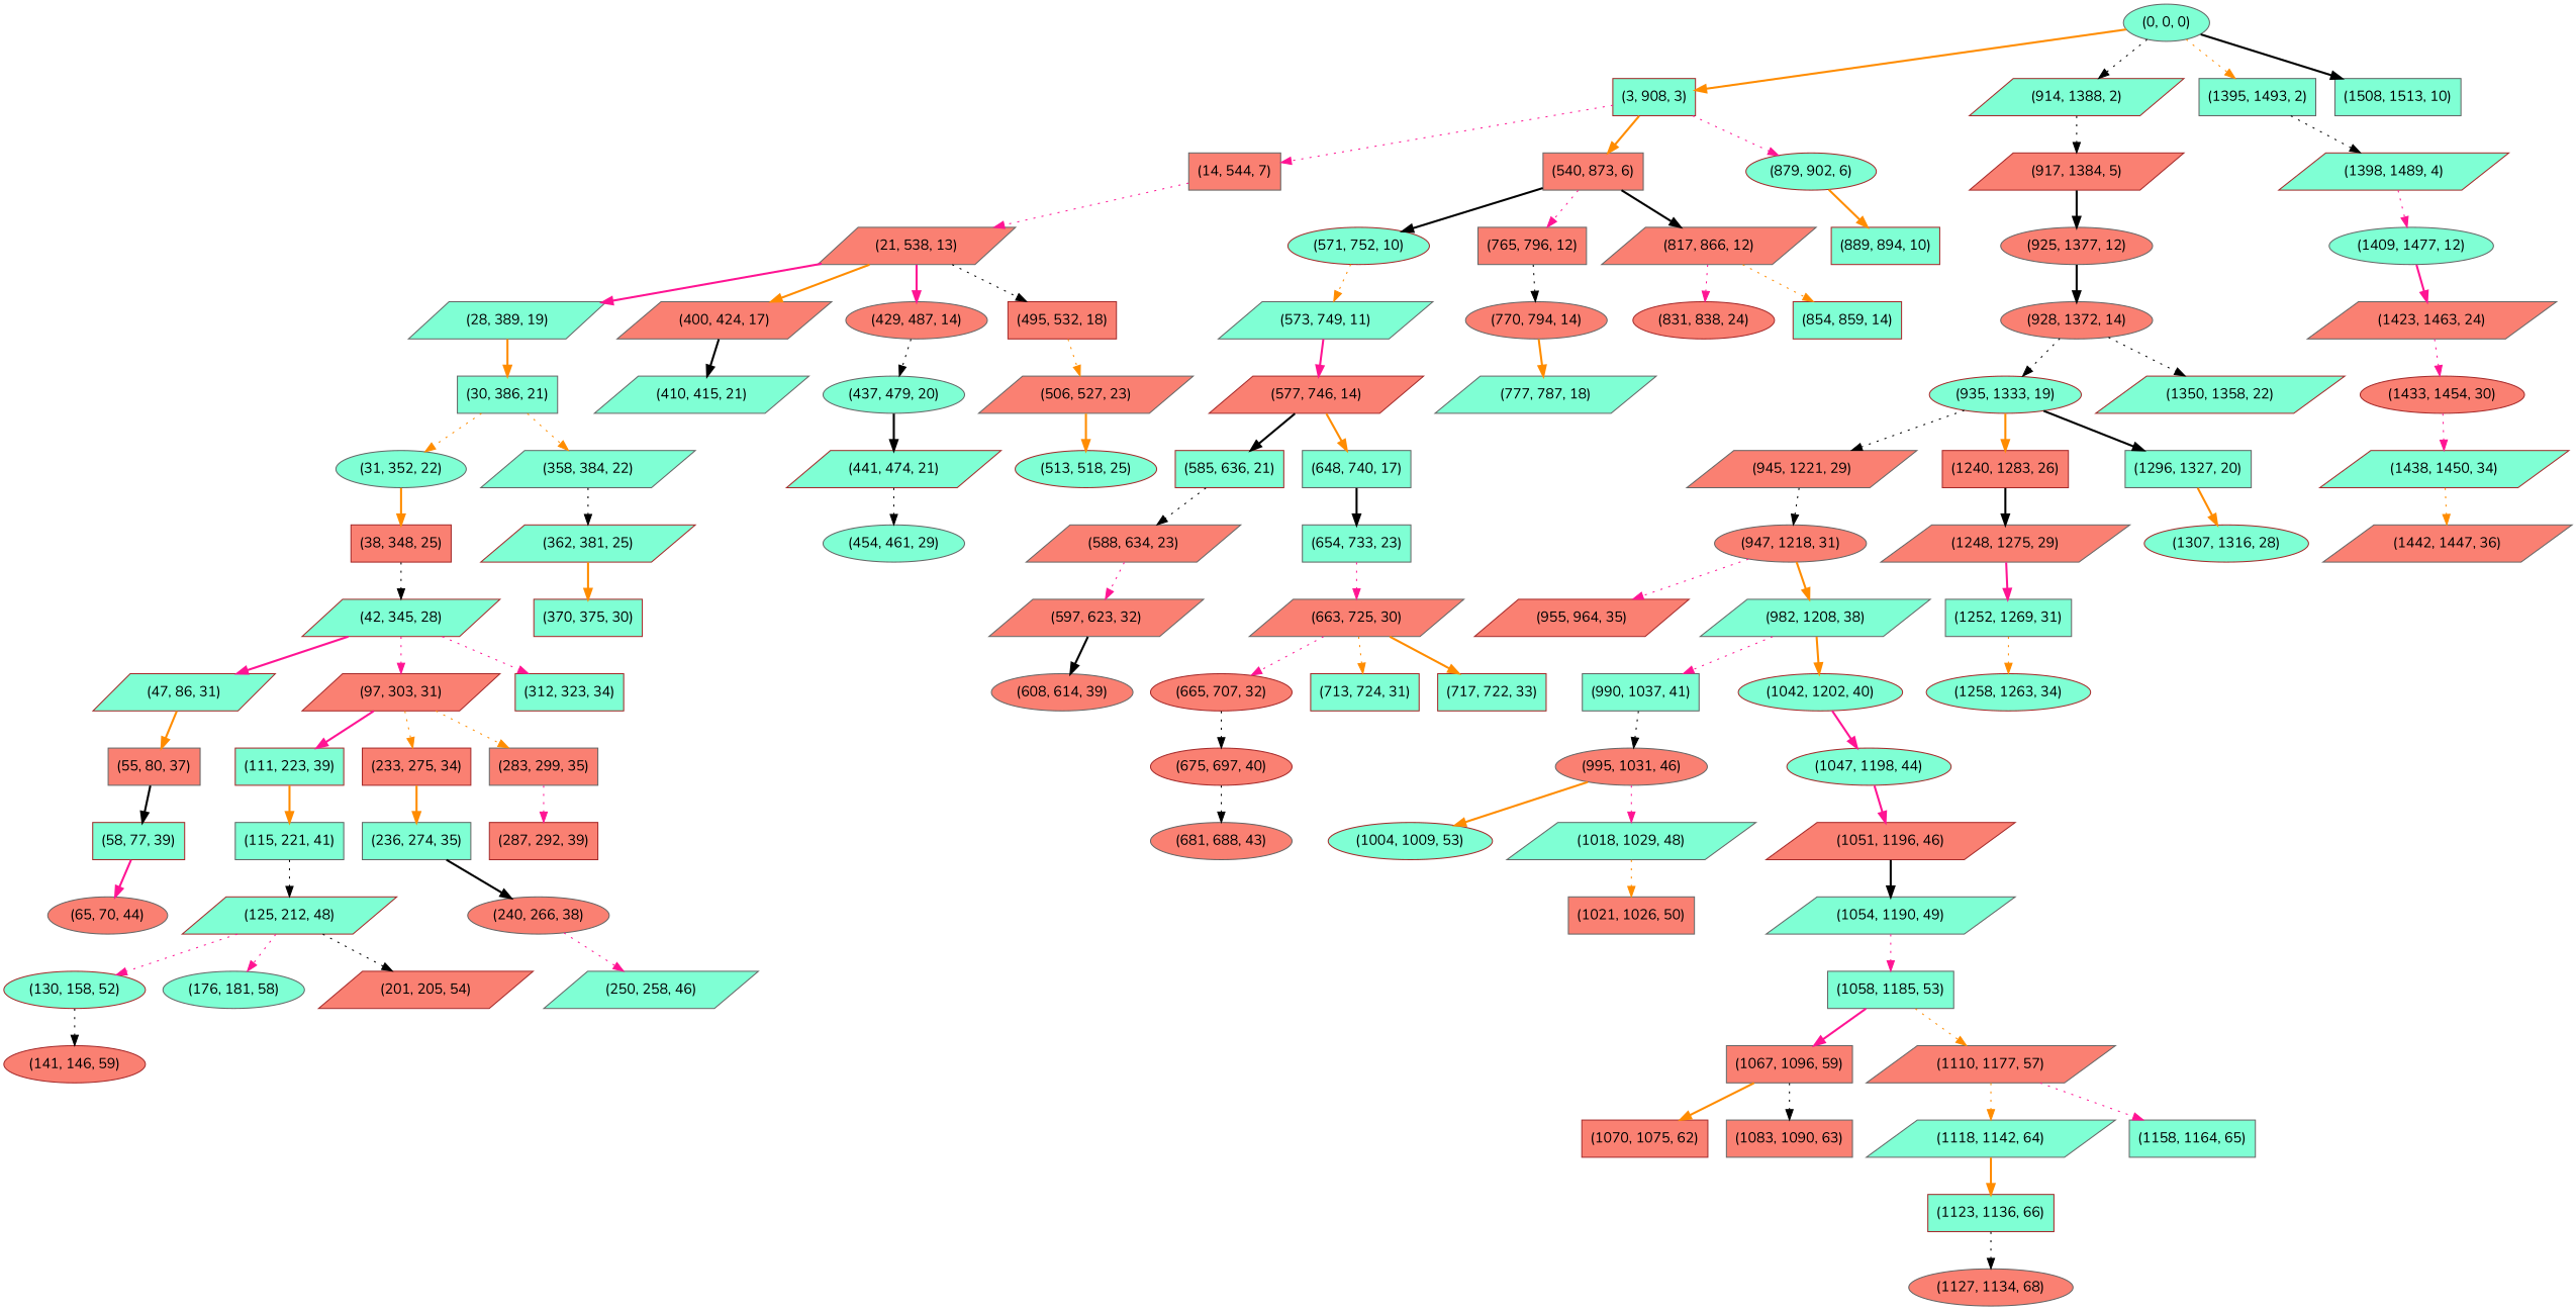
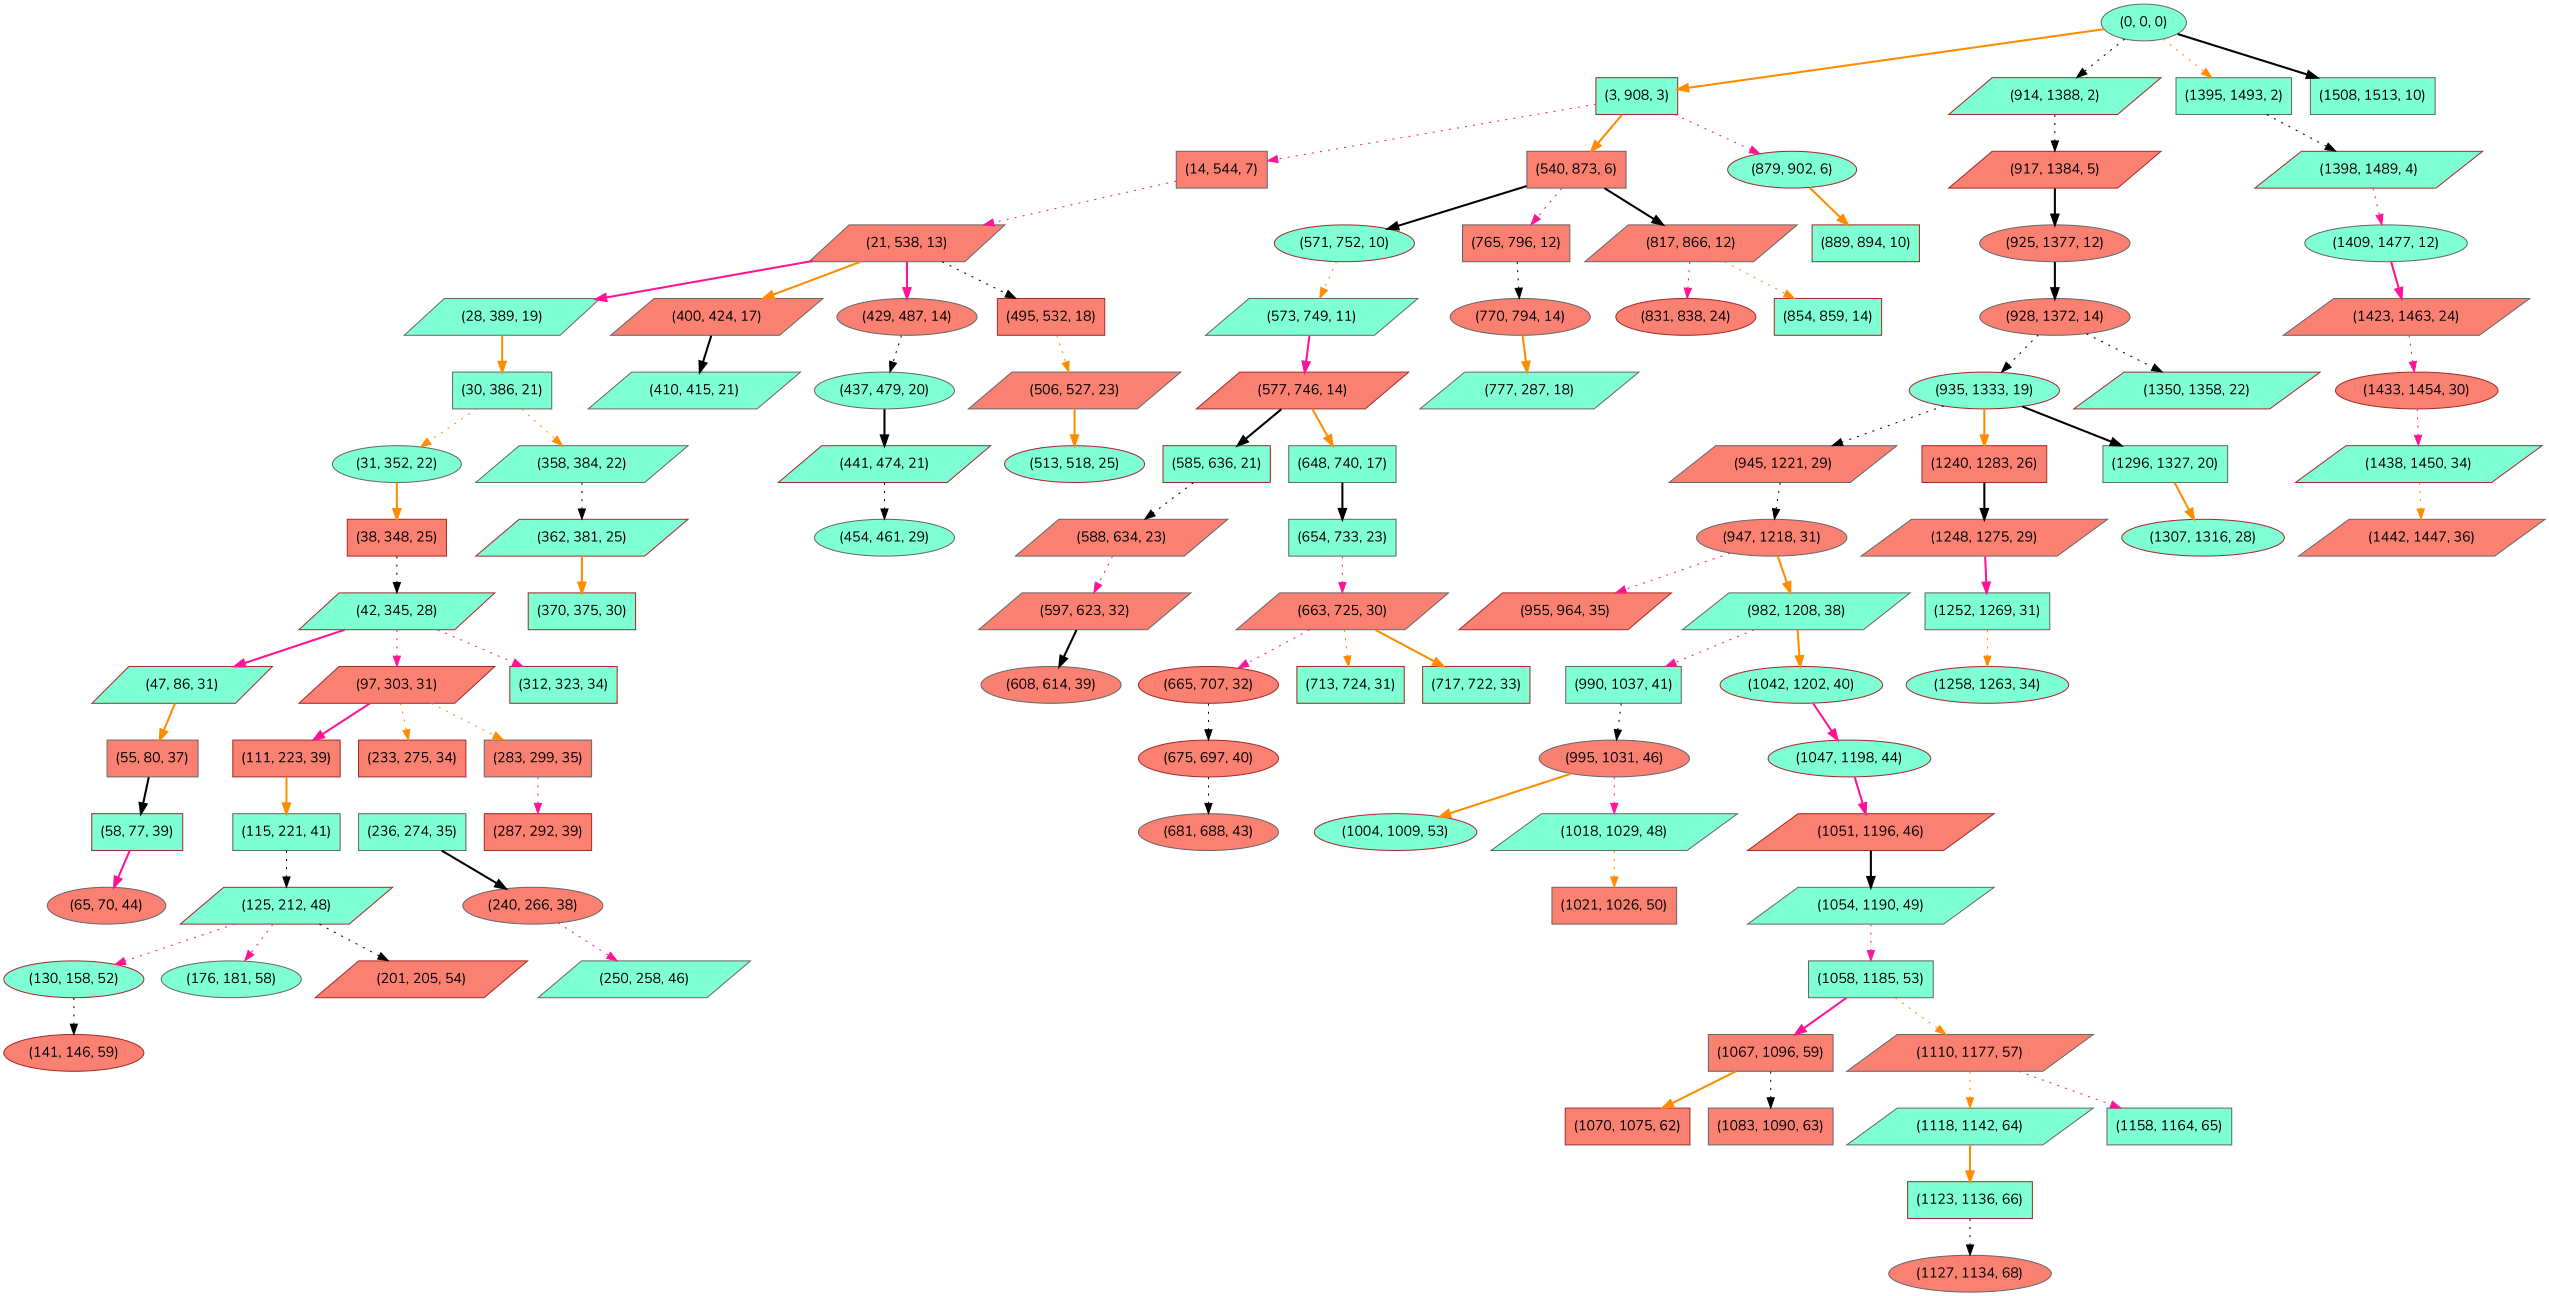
  digraph {
    fontname=Nunito
    node [color=gray40 fillcolor=aquamarine fontname=Nunito shape=box style=filled]
    edge [color=black fontname=Nunito style=dotted]
    "(0, 0, 0)" [shape=ellipse]
    "(3, 908, 3)" [color=brown]
    "(914, 1388, 2)" [color=brown shape=parallelogram]
    "(1395, 1493, 2)"
    "(1508, 1513, 10)"
    "(14, 544, 7)" [fillcolor=salmon]
    n7 [fillcolor=salmon label="(540, 873, 6)"]
    "(879, 902, 6)" [color=brown shape=ellipse]
    "(917, 1384, 5)" [color=brown fillcolor=salmon shape=parallelogram]
    "(1398, 1489, 4)" [color=brown shape=parallelogram]
    "(21, 538, 13)" [fillcolor=salmon shape=parallelogram]
    "(571, 752, 10)" [color=brown shape=ellipse]
    "(765, 796, 12)" [fillcolor=salmon]
    "(817, 866, 12)" [fillcolor=salmon shape=parallelogram]
    "(889, 894, 10)" [color=brown]
    "(28, 389, 19)" [shape=parallelogram]
    "(400, 424, 17)" [fillcolor=salmon shape=parallelogram]
    "(429, 487, 14)" [fillcolor=salmon shape=ellipse]
    "(495, 532, 18)" [color=brown fillcolor=salmon]
    "(30, 386, 21)"
    "(410, 415, 21)" [shape=parallelogram]
    "(437, 479, 20)" [shape=ellipse]
    "(506, 527, 23)" [fillcolor=salmon shape=parallelogram]
    "(31, 352, 22)" [shape=ellipse]
    "(358, 384, 22)" [shape=parallelogram]
    "(38, 348, 25)" [color=brown fillcolor=salmon]
    "(362, 381, 25)" [color=brown shape=parallelogram]
    "(42, 345, 28)" [color=brown shape=parallelogram]
    "(47, 86, 31)" [color=brown shape=parallelogram]
    "(97, 303, 31)" [color=brown fillcolor=salmon shape=parallelogram]
    "(312, 323, 34)" [color=brown]
    "(55, 80, 37)" [fillcolor=salmon]
-   "(111, 223, 39)" [color=brown]
+   "(111, 223, 39)" [color=brown fillcolor=salmon]
    "(233, 275, 34)" [color=brown fillcolor=salmon]
    "(283, 299, 35)" [fillcolor=salmon]
    "(58, 77, 39)" [color=brown]
    "(65, 70, 44)" [fillcolor=salmon shape=ellipse]
    "(115, 221, 41)"
    "(236, 274, 35)"
    "(287, 292, 39)" [color=brown fillcolor=salmon]
    "(125, 212, 48)" [color=brown shape=parallelogram]
    "(130, 158, 52)" [color=brown shape=ellipse]
    "(176, 181, 58)" [shape=ellipse]
    "(201, 205, 54)" [color=brown fillcolor=salmon shape=parallelogram]
    "(141, 146, 59)" [color=brown fillcolor=salmon shape=ellipse]
    "(240, 266, 38)" [fillcolor=salmon shape=ellipse]
    "(250, 258, 46)" [shape=parallelogram]
    "(370, 375, 30)" [color=brown]
    "(441, 474, 21)" [color=brown shape=parallelogram]
    "(454, 461, 29)" [shape=ellipse]
    "(513, 518, 25)" [color=brown shape=ellipse]
    "(573, 749, 11)" [shape=parallelogram]
    "(770, 794, 14)" [fillcolor=salmon shape=ellipse]
    "(831, 838, 24)" [color=brown fillcolor=salmon shape=ellipse]
    "(854, 859, 14)" [color=brown]
    "(577, 746, 14)" [color=brown fillcolor=salmon shape=parallelogram]
    "(585, 636, 21)" [color=brown]
    "(648, 740, 17)"
    "(588, 634, 23)" [fillcolor=salmon shape=parallelogram]
    "(654, 733, 23)"
    "(597, 623, 32)" [fillcolor=salmon shape=parallelogram]
    "(608, 614, 39)" [fillcolor=salmon shape=ellipse]
    "(663, 725, 30)" [fillcolor=salmon shape=parallelogram]
    "(665, 707, 32)" [color=brown fillcolor=salmon shape=ellipse]
    "(713, 724, 31)" [color=brown]
    "(717, 722, 33)" [color=brown]
    "(675, 697, 40)" [color=brown fillcolor=salmon shape=ellipse]
    "(681, 688, 43)" [fillcolor=salmon shape=ellipse]
-   "(777, 787, 18)" [shape=parallelogram]
+   "(777, 787, 18)" [shape=parallelogram label="(777, 287, 18)"]
    "(925, 1377, 12)" [fillcolor=salmon shape=ellipse]
    "(928, 1372, 14)" [fillcolor=salmon shape=ellipse]
    "(935, 1333, 19)" [color=brown shape=ellipse]
    "(1350, 1358, 22)" [color=brown shape=parallelogram]
    "(945, 1221, 29)" [fillcolor=salmon shape=parallelogram]
    "(1240, 1283, 26)" [color=brown fillcolor=salmon]
    "(1296, 1327, 20)"
    "(947, 1218, 31)" [fillcolor=salmon shape=ellipse]
    "(1248, 1275, 29)" [fillcolor=salmon shape=parallelogram]
    "(1307, 1316, 28)" [color=brown shape=ellipse]
    "(955, 964, 35)" [color=brown fillcolor=salmon shape=parallelogram]
    "(982, 1208, 38)" [shape=parallelogram]
    "(990, 1037, 41)"
    "(1042, 1202, 40)" [color=brown shape=ellipse]
    "(995, 1031, 46)" [fillcolor=salmon shape=ellipse]
    "(1047, 1198, 44)" [color=brown shape=ellipse]
    "(1004, 1009, 53)" [color=brown shape=ellipse]
    "(1018, 1029, 48)" [shape=parallelogram]
    "(1021, 1026, 50)" [fillcolor=salmon]
    "(1051, 1196, 46)" [color=brown fillcolor=salmon shape=parallelogram]
    "(1054, 1190, 49)" [shape=parallelogram]
    "(1058, 1185, 53)"
    "(1067, 1096, 59)" [fillcolor=salmon]
    "(1110, 1177, 57)" [fillcolor=salmon shape=parallelogram]
    "(1070, 1075, 62)" [color=brown fillcolor=salmon]
    "(1083, 1090, 63)" [fillcolor=salmon]
    "(1118, 1142, 64)" [shape=parallelogram]
    "(1158, 1164, 65)"
    "(1123, 1136, 66)" [color=brown]
    "(1127, 1134, 68)" [fillcolor=salmon shape=ellipse]
    "(1252, 1269, 31)"
    "(1258, 1263, 34)" [color=brown shape=ellipse]
    "(1409, 1477, 12)" [shape=ellipse]
    "(1423, 1463, 24)" [fillcolor=salmon shape=parallelogram]
    "(1433, 1454, 30)" [color=brown fillcolor=salmon shape=ellipse]
    "(1438, 1450, 34)" [color=brown shape=parallelogram]
    "(1442, 1447, 36)" [fillcolor=salmon shape=parallelogram]
    "(0, 0, 0)" -> "(3, 908, 3)" [color=darkorange style=bold]
    "(0, 0, 0)" -> "(914, 1388, 2)"
    "(0, 0, 0)" -> "(1395, 1493, 2)" [color=darkorange]
    "(0, 0, 0)" -> "(1508, 1513, 10)" [style=bold]
    "(3, 908, 3)" -> "(14, 544, 7)" [color=deeppink]
    "(3, 908, 3)" -> n7 [color=darkorange style=bold]
    "(3, 908, 3)" -> "(879, 902, 6)" [color=deeppink]
    "(914, 1388, 2)" -> "(917, 1384, 5)"
    "(1395, 1493, 2)" -> "(1398, 1489, 4)"
    "(14, 544, 7)" -> "(21, 538, 13)" [color=deeppink]
    n7 -> "(571, 752, 10)" [style=bold]
    n7 -> "(765, 796, 12)" [color=deeppink]
    n7 -> "(817, 866, 12)" [style=bold]
    "(879, 902, 6)" -> "(889, 894, 10)" [color=darkorange style=bold]
    "(917, 1384, 5)" -> "(925, 1377, 12)" [style=bold]
    "(1398, 1489, 4)" -> "(1409, 1477, 12)" [color=deeppink]
    "(21, 538, 13)" -> "(28, 389, 19)" [color=deeppink style=bold]
    "(21, 538, 13)" -> "(400, 424, 17)" [color=darkorange style=bold]
    "(21, 538, 13)" -> "(429, 487, 14)" [color=deeppink style=bold]
    "(21, 538, 13)" -> "(495, 532, 18)"
    "(571, 752, 10)" -> "(573, 749, 11)" [color=darkorange]
    "(765, 796, 12)" -> "(770, 794, 14)"
    "(817, 866, 12)" -> "(831, 838, 24)" [color=deeppink]
    "(817, 866, 12)" -> "(854, 859, 14)" [color=darkorange]
    "(28, 389, 19)" -> "(30, 386, 21)" [color=darkorange style=bold]
    "(400, 424, 17)" -> "(410, 415, 21)" [style=bold]
    "(429, 487, 14)" -> "(437, 479, 20)"
    "(495, 532, 18)" -> "(506, 527, 23)" [color=darkorange]
    "(30, 386, 21)" -> "(31, 352, 22)" [color=darkorange]
    "(30, 386, 21)" -> "(358, 384, 22)" [color=darkorange]
    "(437, 479, 20)" -> "(441, 474, 21)" [style=bold]
    "(506, 527, 23)" -> "(513, 518, 25)" [color=darkorange style=bold]
    "(31, 352, 22)" -> "(38, 348, 25)" [color=darkorange style=bold]
    "(358, 384, 22)" -> "(362, 381, 25)"
    "(38, 348, 25)" -> "(42, 345, 28)"
    "(362, 381, 25)" -> "(370, 375, 30)" [color=darkorange style=bold]
    "(42, 345, 28)" -> "(47, 86, 31)" [color=deeppink style=bold]
    "(42, 345, 28)" -> "(97, 303, 31)" [color=deeppink]
    "(42, 345, 28)" -> "(312, 323, 34)" [color=deeppink]
    "(47, 86, 31)" -> "(55, 80, 37)" [color=darkorange style=bold]
    "(97, 303, 31)" -> "(111, 223, 39)" [color=deeppink style=bold]
    "(97, 303, 31)" -> "(233, 275, 34)" [color=darkorange]
    "(97, 303, 31)" -> "(283, 299, 35)" [color=darkorange]
    "(55, 80, 37)" -> "(58, 77, 39)" [style=bold]
    "(111, 223, 39)" -> "(115, 221, 41)" [color=darkorange style=bold]
-   "(233, 275, 34)" -> "(236, 274, 35)" [color=darkorange style=bold]
    "(283, 299, 35)" -> "(287, 292, 39)" [color=deeppink]
    "(58, 77, 39)" -> "(65, 70, 44)" [color=deeppink style=bold]
    "(115, 221, 41)" -> "(125, 212, 48)"
    "(236, 274, 35)" -> "(240, 266, 38)" [style=bold]
    "(125, 212, 48)" -> "(130, 158, 52)" [color=deeppink]
    "(125, 212, 48)" -> "(176, 181, 58)" [color=deeppink]
    "(125, 212, 48)" -> "(201, 205, 54)"
    "(130, 158, 52)" -> "(141, 146, 59)"
    "(240, 266, 38)" -> "(250, 258, 46)" [color=deeppink]
    "(441, 474, 21)" -> "(454, 461, 29)"
    "(573, 749, 11)" -> "(577, 746, 14)" [color=deeppink style=bold]
    "(770, 794, 14)" -> "(777, 787, 18)" [color=darkorange style=bold]
    "(577, 746, 14)" -> "(585, 636, 21)" [style=bold]
    "(577, 746, 14)" -> "(648, 740, 17)" [color=darkorange style=bold]
    "(585, 636, 21)" -> "(588, 634, 23)"
    "(648, 740, 17)" -> "(654, 733, 23)" [style=bold]
    "(588, 634, 23)" -> "(597, 623, 32)" [color=deeppink]
    "(654, 733, 23)" -> "(663, 725, 30)" [color=deeppink]
    "(597, 623, 32)" -> "(608, 614, 39)" [style=bold]
    "(663, 725, 30)" -> "(665, 707, 32)" [color=deeppink]
    "(663, 725, 30)" -> "(713, 724, 31)" [color=darkorange]
    "(663, 725, 30)" -> "(717, 722, 33)" [color=darkorange style=bold]
    "(665, 707, 32)" -> "(675, 697, 40)"
    "(675, 697, 40)" -> "(681, 688, 43)"
    "(925, 1377, 12)" -> "(928, 1372, 14)" [style=bold]
    "(928, 1372, 14)" -> "(935, 1333, 19)"
    "(928, 1372, 14)" -> "(1350, 1358, 22)"
    "(935, 1333, 19)" -> "(945, 1221, 29)"
    "(935, 1333, 19)" -> "(1240, 1283, 26)" [color=darkorange style=bold]
    "(935, 1333, 19)" -> "(1296, 1327, 20)" [style=bold]
    "(945, 1221, 29)" -> "(947, 1218, 31)"
    "(1240, 1283, 26)" -> "(1248, 1275, 29)" [style=bold]
    "(1296, 1327, 20)" -> "(1307, 1316, 28)" [color=darkorange style=bold]
    "(947, 1218, 31)" -> "(955, 964, 35)" [color=deeppink]
    "(947, 1218, 31)" -> "(982, 1208, 38)" [color=darkorange style=bold]
    "(1248, 1275, 29)" -> "(1252, 1269, 31)" [color=deeppink style=bold]
    "(982, 1208, 38)" -> "(990, 1037, 41)" [color=deeppink]
    "(982, 1208, 38)" -> "(1042, 1202, 40)" [color=darkorange style=bold]
    "(990, 1037, 41)" -> "(995, 1031, 46)"
    "(1042, 1202, 40)" -> "(1047, 1198, 44)" [color=deeppink style=bold]
    "(995, 1031, 46)" -> "(1004, 1009, 53)" [color=darkorange style=bold]
    "(995, 1031, 46)" -> "(1018, 1029, 48)" [color=deeppink]
    "(1047, 1198, 44)" -> "(1051, 1196, 46)" [color=deeppink style=bold]
    "(1018, 1029, 48)" -> "(1021, 1026, 50)" [color=darkorange]
    "(1051, 1196, 46)" -> "(1054, 1190, 49)" [style=bold]
    "(1054, 1190, 49)" -> "(1058, 1185, 53)" [color=deeppink]
    "(1058, 1185, 53)" -> "(1067, 1096, 59)" [color=deeppink style=bold]
    "(1058, 1185, 53)" -> "(1110, 1177, 57)" [color=darkorange]
    "(1067, 1096, 59)" -> "(1070, 1075, 62)" [color=darkorange style=bold]
    "(1067, 1096, 59)" -> "(1083, 1090, 63)"
    "(1110, 1177, 57)" -> "(1118, 1142, 64)" [color=darkorange]
    "(1110, 1177, 57)" -> "(1158, 1164, 65)" [color=deeppink]
    "(1118, 1142, 64)" -> "(1123, 1136, 66)" [color=darkorange style=bold]
    "(1123, 1136, 66)" -> "(1127, 1134, 68)"
    "(1252, 1269, 31)" -> "(1258, 1263, 34)" [color=darkorange]
    "(1409, 1477, 12)" -> "(1423, 1463, 24)" [color=deeppink style=bold]
    "(1423, 1463, 24)" -> "(1433, 1454, 30)" [color=deeppink]
    "(1433, 1454, 30)" -> "(1438, 1450, 34)" [color=deeppink]
    "(1438, 1450, 34)" -> "(1442, 1447, 36)" [color=darkorange]
  }
